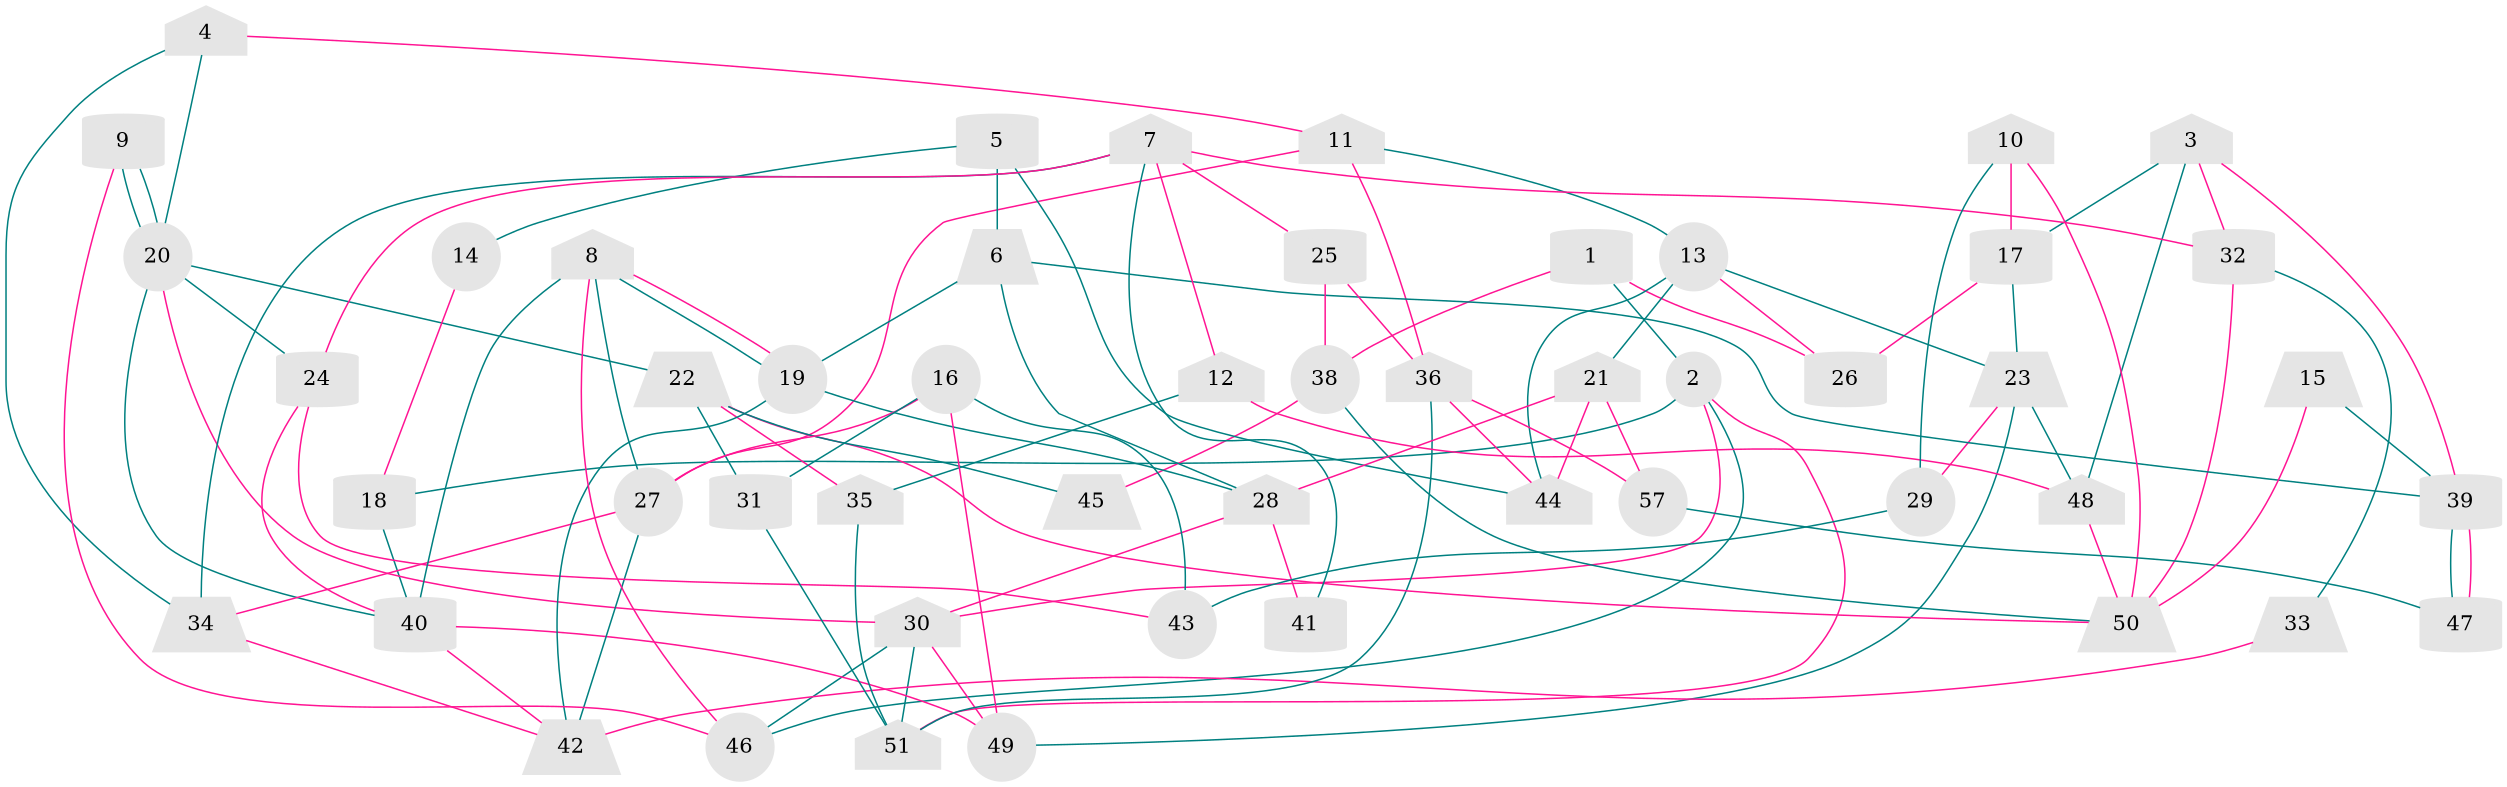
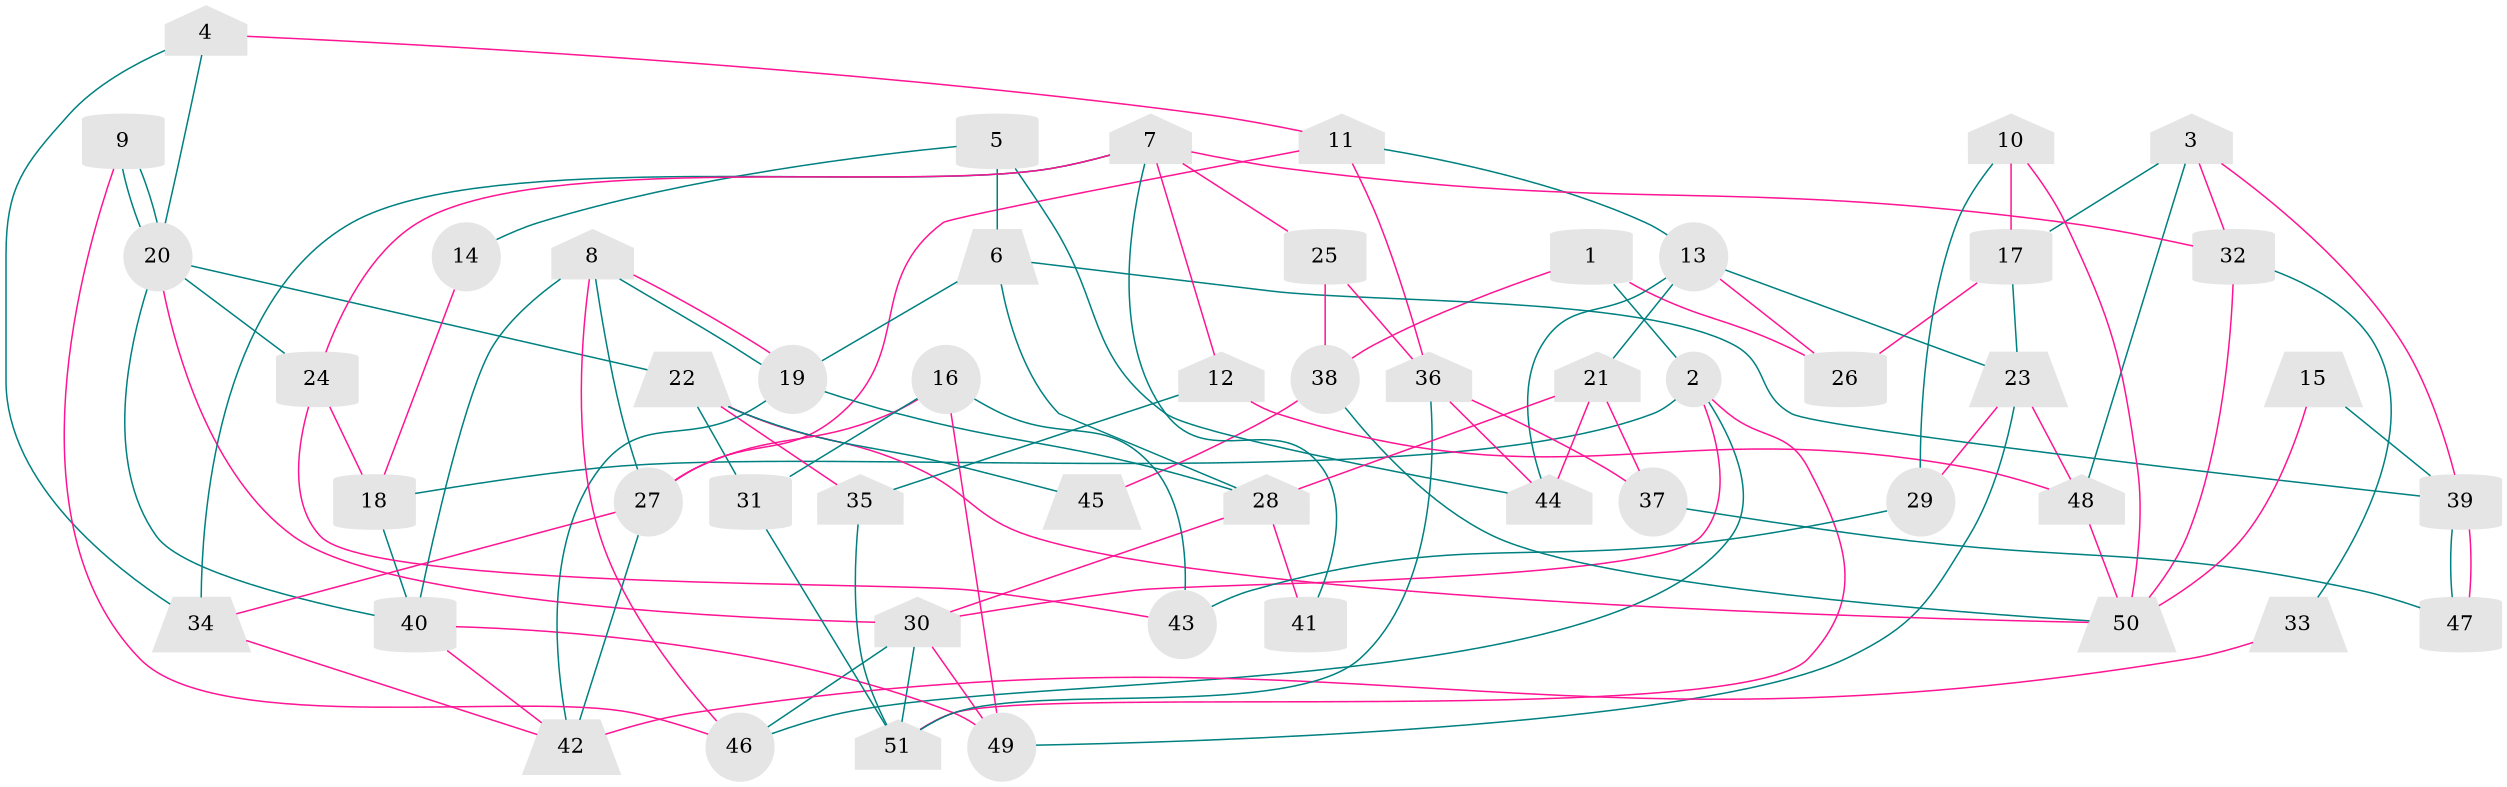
  graph {
    node [color=gray90 shape=house style=filled]
    edge [color=teal]
    1 [shape=cylinder]
    2 [shape=circle]
    26 [shape=cylinder]
    38 [shape=circle]
    18 [shape=cylinder]
    30
    46 [shape=circle]
    51
    50 [shape=trapezium]
    45 [shape=trapezium]
    40 [shape=cylinder]
    49 [shape=circle]
    17 [shape=cylinder]
    3
    32 [shape=cylinder]
    39 [shape=cylinder]
    48
    23 [shape=trapezium]
    33 [shape=trapezium]
    47 [shape=cylinder]
    4
    11
    20 [shape=circle]
    34 [shape=trapezium]
    27 [shape=circle]
    13 [shape=circle]
    36
    24 [shape=cylinder]
    22 [shape=trapezium]
    42 [shape=trapezium]
    5 [shape=cylinder]
    6 [shape=trapezium]
    14 [shape=circle]
    44
    19 [shape=circle]
    28
    41 [shape=cylinder]
    7
    12
    25 [shape=cylinder]
    35
    43 [shape=circle]
    8
    9 [shape=cylinder]
    10
    29 [shape=circle]
    21
-   37 [shape=circle label=57]
+   37 [shape=circle]
    15 [shape=trapezium]
    16 [shape=circle]
    31 [shape=cylinder]
    1 -- 2
    1 -- 26 [color=deeppink]
    1 -- 38 [color=deeppink]
    2 -- 18
    2 -- 30 [color=deeppink]
    2 -- 46
    2 -- 51 [color=deeppink]
    38 -- 50
    38 -- 45 [color=deeppink]
    18 -- 40
    30 -- 46
    30 -- 51
    30 -- 49 [color=deeppink]
    40 -- 49 [color=deeppink]
    40 -- 42 [color=deeppink]
    17 -- 26 [color=deeppink]
    17 -- 23
    3 -- 17
    3 -- 32 [color=deeppink]
    3 -- 39 [color=deeppink]
    3 -- 48
    32 -- 50 [color=deeppink]
    32 -- 33
    39 -- 47
    39 -- 47 [color=deeppink]
    48 -- 50 [color=deeppink]
    23 -- 49
-   23 -- 48
+   23 -- 48 [color=deeppink]
    23 -- 29 [color=deeppink]
    33 -- 42 [color=deeppink]
    4 -- 11 [color=deeppink]
    4 -- 20
    4 -- 34
    11 -- 27 [color=deeppink]
    11 -- 13
    11 -- 36 [color=deeppink]
    20 -- 30 [color=deeppink]
    20 -- 40
    20 -- 24
    20 -- 22
    34 -- 42 [color=deeppink]
    27 -- 34 [color=deeppink]
    27 -- 42
    13 -- 26 [color=deeppink]
    13 -- 23
    13 -- 44
    13 -- 21
    36 -- 51
    36 -- 44 [color=deeppink]
    36 -- 37 [color=deeppink]
-   24 -- 40 [color=deeppink]
+   24 -- 18 [color=deeppink]
    24 -- 43 [color=deeppink]
    22 -- 50 [color=deeppink]
    22 -- 45
    22 -- 35 [color=deeppink]
    22 -- 31
    5 -- 6
    5 -- 14
    5 -- 44
    6 -- 39
    6 -- 19
    6 -- 28
    14 -- 18 [color=deeppink]
    19 -- 42
    19 -- 28
    28 -- 30 [color=deeppink]
    28 -- 41 [color=deeppink]
    7 -- 32 [color=deeppink]
    7 -- 34
    7 -- 24 [color=deeppink]
    7 -- 41
    7 -- 12 [color=deeppink]
    7 -- 25 [color=deeppink]
    12 -- 48 [color=deeppink]
    12 -- 35
    25 -- 38 [color=deeppink]
    25 -- 36 [color=deeppink]
    35 -- 51
    8 -- 46 [color=deeppink]
    8 -- 40
    8 -- 27
    8 -- 19
    8 -- 19 [color=deeppink]
    9 -- 46 [color=deeppink]
    9 -- 20
    9 -- 20
    10 -- 50 [color=deeppink]
    10 -- 17 [color=deeppink]
    10 -- 29
    29 -- 43
    21 -- 44 [color=deeppink]
    21 -- 28 [color=deeppink]
    21 -- 37 [color=deeppink]
    37 -- 47
    15 -- 50 [color=deeppink]
    15 -- 39
    16 -- 49 [color=deeppink]
    16 -- 27 [color=deeppink]
    16 -- 43
    16 -- 31
    31 -- 51
  }
